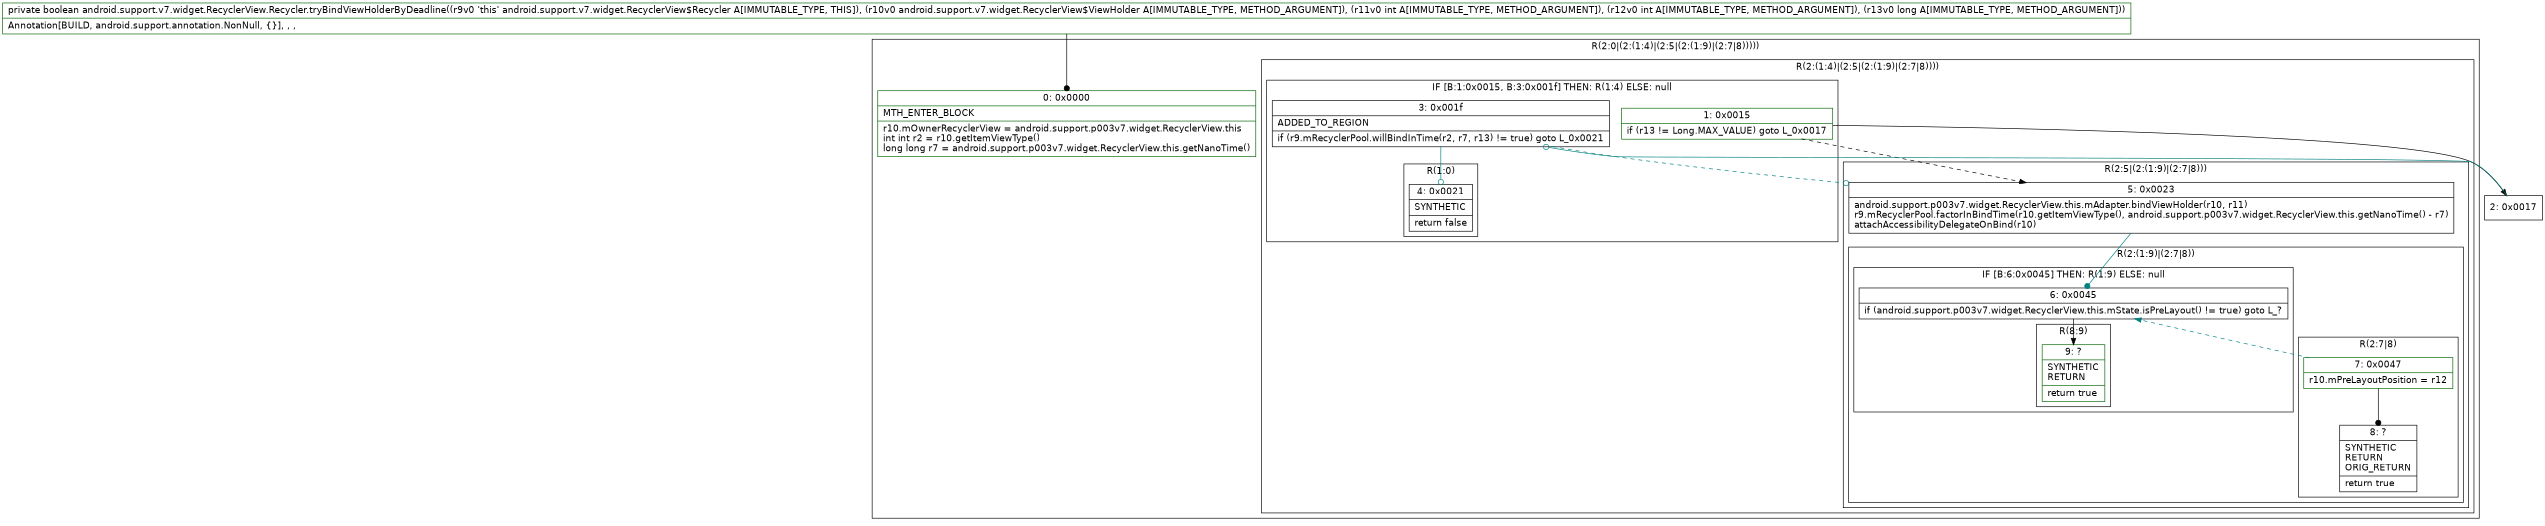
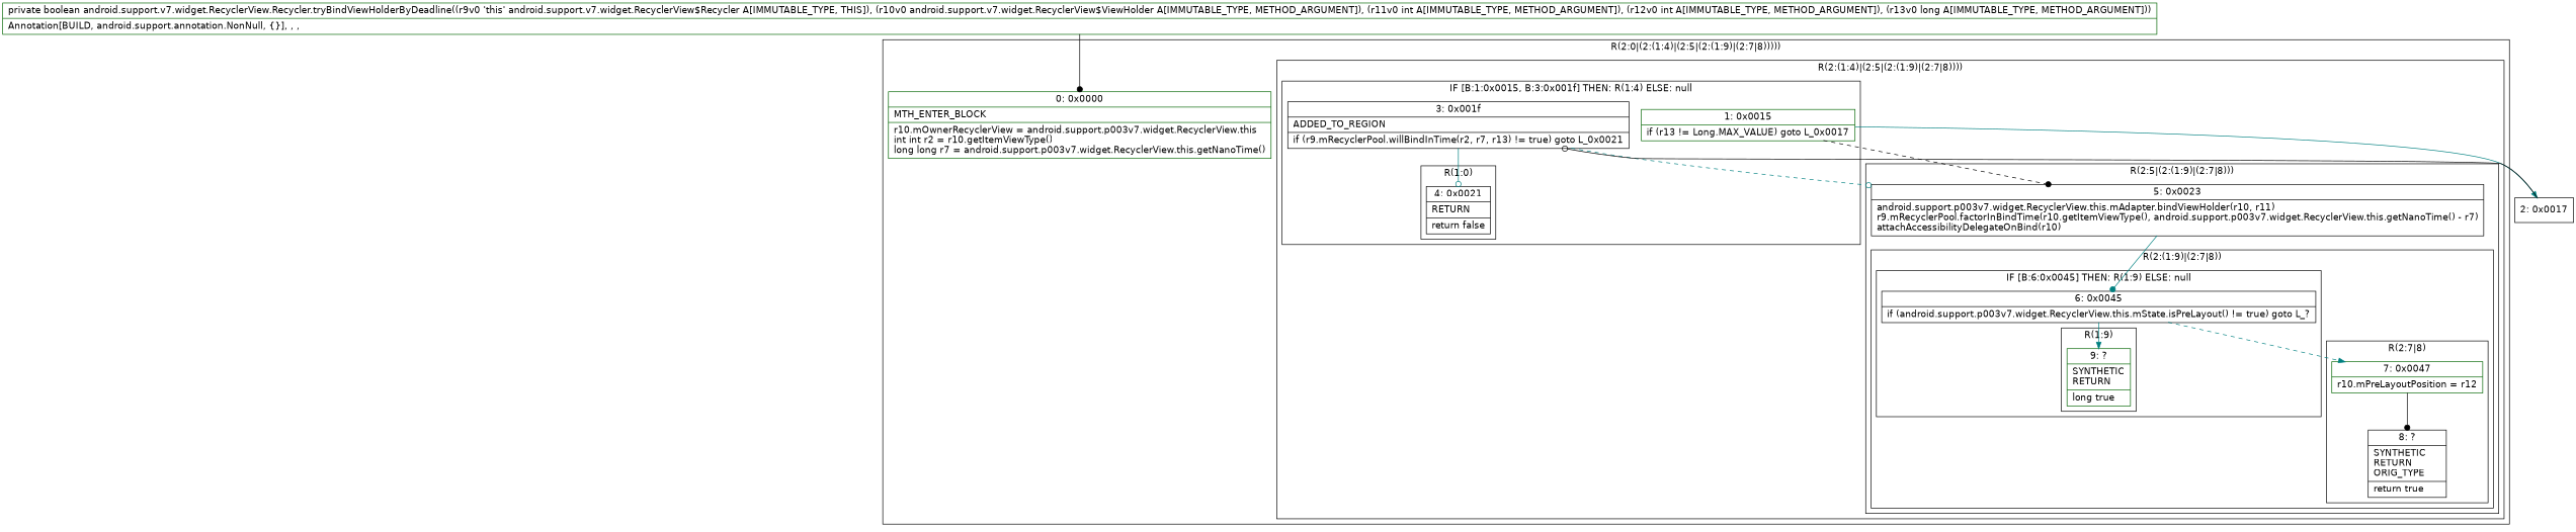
  digraph {
    fontname="DejaVu Sans"
    node [color=black fontname="DejaVu Sans" shape=record]
    edge [arrowhead=dot color=black fontname="DejaVu Sans"]
-   n1 [label="{4\:\ 0x0021|SYNTHETIC\l|return false\l}"]
+   n1 [label="{4\:\ 0x0021|RETURN\l|return false\l}"]
    n2 [color=darkgreen label="{1\:\ 0x0015|if (r13 != Long.MAX_VALUE) goto L_0x0017\l}"]
    n3 [label="{3\:\ 0x001f|ADDED_TO_REGION\l|if (r9.mRecyclerPool.willBindInTime(r2, r7, r13) != true) goto L_0x0021\l}"]
-   n4 [color=darkgreen label="{9\:\ ?|SYNTHETIC\lRETURN\l|return true\l}"]
+   n4 [color=darkgreen label="{9\:\ ?|SYNTHETIC\lRETURN\l|long true\l}"]
    n5 [label="{6\:\ 0x0045|if (android.support.p003v7.widget.RecyclerView.this.mState.isPreLayout() != true) goto L_?\l}"]
    n6 [color=darkgreen label="{7\:\ 0x0047|r10.mPreLayoutPosition = r12\l}"]
-   n7 [label="{8\:\ ?|SYNTHETIC\lRETURN\lORIG_RETURN\l|return true\l}"]
+   n7 [label="{8\:\ ?|SYNTHETIC\lRETURN\lORIG_TYPE\l|return true\l}"]
    n8 [label="{5\:\ 0x0023|android.support.p003v7.widget.RecyclerView.this.mAdapter.bindViewHolder(r10, r11)\lr9.mRecyclerPool.factorInBindTime(r10.getItemViewType(), android.support.p003v7.widget.RecyclerView.this.getNanoTime() \- r7)\lattachAccessibilityDelegateOnBind(r10)\l}"]
    n9 [color=darkgreen label="{0\:\ 0x0000|MTH_ENTER_BLOCK\l|r10.mOwnerRecyclerView = android.support.p003v7.widget.RecyclerView.this\lint int r2 = r10.getItemViewType()\llong long r7 = android.support.p003v7.widget.RecyclerView.this.getNanoTime()\l}"]
    n10 [label="{2\:\ 0x0017}"]
    n11 [color=darkgreen label="{private boolean android.support.v7.widget.RecyclerView.Recycler.tryBindViewHolderByDeadline((r9v0 'this' android.support.v7.widget.RecyclerView$Recycler A[IMMUTABLE_TYPE, THIS]), (r10v0 android.support.v7.widget.RecyclerView$ViewHolder A[IMMUTABLE_TYPE, METHOD_ARGUMENT]), (r11v0 int A[IMMUTABLE_TYPE, METHOD_ARGUMENT]), (r12v0 int A[IMMUTABLE_TYPE, METHOD_ARGUMENT]), (r13v0 long A[IMMUTABLE_TYPE, METHOD_ARGUMENT]))  | Annotation[BUILD, android.support.annotation.NonNull, \{\}], , , \l}"]
    subgraph cluster_1 {
      label="R(2:0|(2:(1:4)|(2:5|(2:(1:9)|(2:7|8)))))"
      n9
      subgraph cluster_2 {
        label="R(2:(1:4)|(2:5|(2:(1:9)|(2:7|8))))"
        subgraph cluster_3 {
          label="IF [B:1:0x0015, B:3:0x001f] THEN: R(1:4) ELSE: null"
          n2
          n3
          subgraph cluster_4 {
            label="R(1:0)"
            n1
          }
        }
        subgraph cluster_5 {
          label="R(2:5|(2:(1:9)|(2:7|8)))"
          n8
          subgraph cluster_6 {
            label="R(2:(1:9)|(2:7|8))"
            subgraph cluster_7 {
              label="IF [B:6:0x0045] THEN: R(1:9) ELSE: null"
              n5
              subgraph cluster_8 {
-               label="R(8:9)"
+               label="R(1:9)"
                n4
              }
            }
            subgraph cluster_9 {
              label="R(2:7|8)"
              n6
              n7
            }
          }
        }
      }
    }
-   n2 -> n8 [arrowhead=normal style=dashed]
-   n2 -> n10 [arrowhead=normal]
+   n2 -> n8 [style=dashed]
+   n2 -> n10 [arrowhead=normal color=teal]
    n3 -> n1 [arrowhead=odot color=teal]
    n3 -> n8 [arrowhead=odot color=teal style=dashed]
-   n5 -> n4 [arrowhead=normal]
-   n6 -> n5 [arrowhead=normal color=teal style=dashed]
+   n5 -> n4 [arrowhead=normal color=teal]
+   n5 -> n6 [arrowhead=normal color=teal style=dashed]
    n6 -> n7
    n8 -> n5 [color=teal]
-   n10 -> n3 [arrowhead=odot color=teal]
+   n10 -> n3 [arrowhead=odot]
    n11 -> n9
  }
